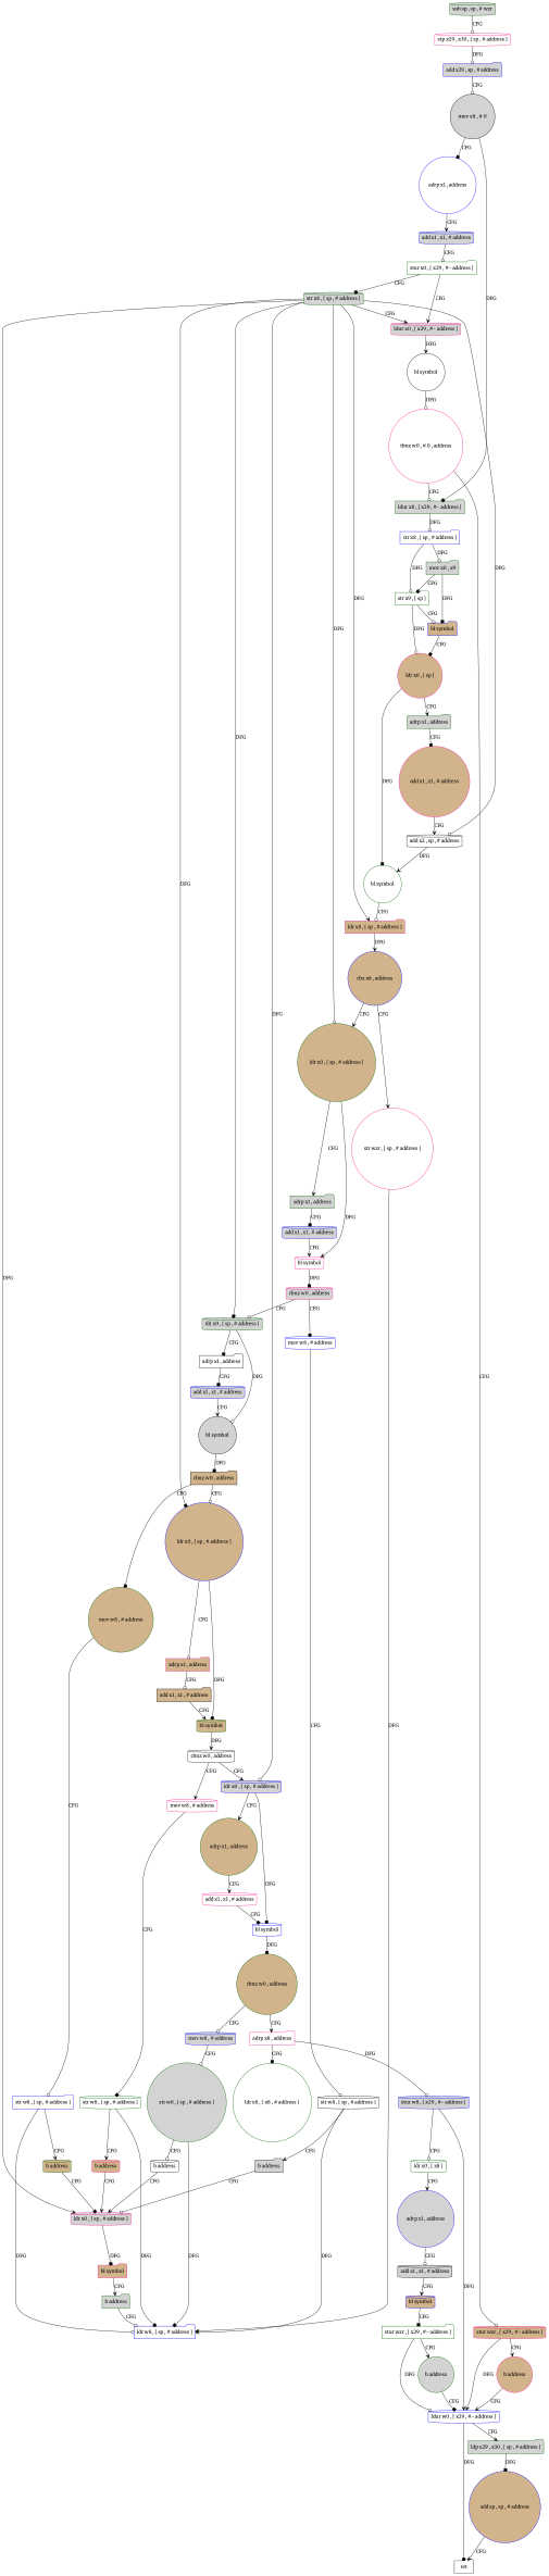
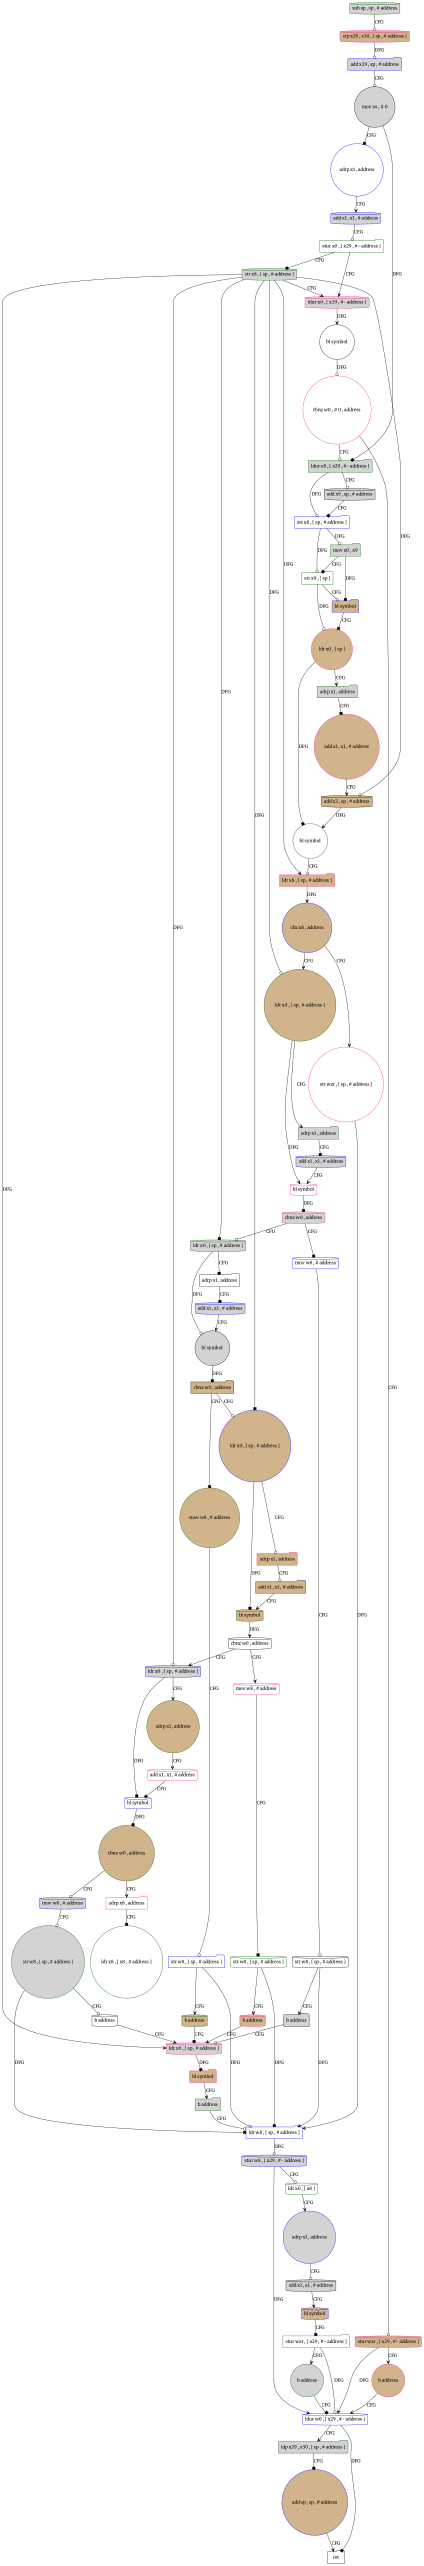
  digraph {
    fontname=Merriweather
    node [color=darkgreen fillcolor=white fontname=Merriweather shape=cylinder style=filled]
    edge [arrowhead=vee fontname=Merriweather]
-   n1 [fillcolor=lightgrey label="sub sp , sp , # wzr"]
-   n2 [color=deeppink label="stp x29 , x30 , [ sp , # address ]"]
+   n1 [fillcolor=lightgrey label="sub sp , sp , # address"]
+   n2 [color=deeppink fillcolor=tan label="stp x29 , x30 , [ sp , # address ]"]
    n3 [color=blue fillcolor=lightgrey label="add x29 , sp , # address" shape=folder]
-   n4 [color=black fillcolor=lightgrey label="mov x8 , # 0" shape=circle]
+   n4 [color=black fillcolor=lightgrey label="mov x4 , # 0" shape=circle]
    n5 [color=blue label="adrp x1 , address" shape=circle]
    n6 [fillcolor=lightgrey label="ldur x8 , [ x29 , #- address ]" shape=folder]
    n7 [color=blue fillcolor=lightgrey label="add x1 , x1 , # address"]
    n8 [label="stur x0 , [ x29 , #- address ]" shape=folder]
    n9 [fillcolor=lightgrey label="str x8 , [ sp , # address ]"]
    n10 [color=deeppink fillcolor=lightgrey label="ldur x0 , [ x29 , #- address ]"]
-   n11 [color=black label="add x2 , sp , # address"]
+   n11 [color=black fillcolor=tan label="add x2 , sp , # address"]
    n12 [color=deeppink fillcolor=tan label="ldr x8 , [ sp , # address ]" shape=folder]
    n13 [fillcolor=tan label="ldr x0 , [ sp , # address ]" shape=circle]
    n14 [fillcolor=lightgrey label="ldr x0 , [ sp , # address ]"]
    n15 [color=blue fillcolor=tan label="ldr x0 , [ sp , # address ]" shape=circle]
    n16 [color=deeppink fillcolor=lightgrey label="ldr x0 , [ sp , # address ]"]
    n17 [color=blue fillcolor=lightgrey label="ldr x0 , [ sp , # address ]"]
    n18 [color=black label="bl symbol" shape=circle]
+   n19 [color=black fillcolor=lightgrey label="add x9 , sp , # address"]
    n20 [color=blue label="str x8 , [ sp , # address ]" shape=folder]
    n21 [label="bl symbol" shape=circle]
    n22 [color=blue fillcolor=tan label="cbz x8 , address" shape=circle]
    n23 [fillcolor=lightgrey label="adrp x1 , address" shape=folder]
    n24 [color=deeppink label="bl symbol"]
    n25 [color=black label="adrp x1 , address" shape=folder]
    n26 [color=black fillcolor=lightgrey label="bl symbol" shape=circle]
    n27 [color=deeppink fillcolor=tan label="adrp x1 , address" shape=folder]
    n28 [fillcolor=tan label="bl symbol"]
    n29 [color=deeppink fillcolor=tan label="bl symbol" shape=folder]
    n30 [fillcolor=tan label="adrp x1 , address" shape=circle]
    n31 [color=blue label="bl symbol"]
    n32 [color=deeppink label="tbnz w0 , # 0 , address" shape=circle]
    n33 [color=deeppink fillcolor=tan label="stur wzr , [ x29 , #- address ]"]
    n34 [color=deeppink fillcolor=tan label="b address" shape=circle]
    n35 [color=blue label="ldur w0 , [ x29 , #- address ]"]
    n36 [fillcolor=lightgrey label="mov x0 , x9" shape=folder]
    n37 [label="str x9 , [ sp ]" shape=folder]
    n38 [fillcolor=lightgrey label="ldp x29 , x30 , [ sp , # address ]" shape=folder]
    n39 [color=black label=ret shape=folder]
    n40 [color=blue fillcolor=tan label="bl symbol" shape=folder]
    n41 [color=deeppink fillcolor=tan label="ldr x0 , [ sp ]" shape=circle]
    n42 [fillcolor=lightgrey label="adrp x1 , address" shape=folder]
    n43 [color=deeppink fillcolor=tan label="add x1 , x1 , # address" shape=circle]
    n44 [color=deeppink label="str wzr , [ sp , # address ]" shape=circle]
    n45 [color=blue label="ldr w8 , [ sp , # address ]" shape=folder]
    n46 [color=blue fillcolor=lightgrey label="stur w8 , [ x29 , #- address ]"]
    n47 [color=blue fillcolor=lightgrey label="add x1 , x1 , # address"]
    n48 [color=deeppink fillcolor=lightgrey label="cbnz w0 , address"]
    n49 [color=blue fillcolor=tan label="add sp , sp , # address" shape=circle]
    n50 [label="ldr x0 , [ x8 ]"]
    n51 [color=blue label="mov w8 , # address"]
    n52 [color=black label="str w8 , [ sp , # address ]"]
    n53 [color=blue fillcolor=lightgrey label="add x1 , x1 , # address"]
    n54 [color=black fillcolor=tan label="cbnz w0 , address" shape=folder]
    n55 [color=black fillcolor=lightgrey label="b address" shape=folder]
    n56 [fillcolor=tan label="mov w8 , # address" shape=circle]
    n57 [color=blue label="str w8 , [ sp , # address ]" shape=folder]
    n58 [color=black fillcolor=tan label="add x1 , x1 , # address" shape=folder]
    n59 [color=black label="cbnz w0 , address"]
    n60 [fillcolor=tan label="b address"]
    n61 [fillcolor=lightgrey label="b address" shape=folder]
    n62 [color=deeppink label="mov w8 , # address"]
    n63 [label="str w8 , [ sp , # address ]"]
    n64 [color=deeppink label="add x1 , x1 , # address"]
    n65 [fillcolor=tan label="cbnz w0 , address" shape=circle]
    n66 [color=deeppink fillcolor=tan label="b address"]
    n67 [color=deeppink label="adrp x8 , address" shape=folder]
    n68 [color=blue fillcolor=lightgrey label="mov w8 , # address"]
    n69 [label="ldr x8 , [ x8 , # address ]" shape=circle]
    n70 [fillcolor=lightgrey label="str w8 , [ sp , # address ]" shape=circle]
    n71 [color=black label="b address"]
    n72 [color=blue fillcolor=lightgrey label="adrp x1 , address" shape=circle]
    n73 [color=black fillcolor=lightgrey label="add x1 , x1 , # address"]
    n74 [color=blue fillcolor=tan label="bl symbol"]
    n75 [label="stur wzr , [ x29 , #- address ]" shape=folder]
    n76 [fillcolor=lightgrey label="b address" shape=circle]
    n1 -> n2 [arrowhead=odot label=CFG]
    n2 -> n3 [arrowhead=odot label=DFG]
    n3 -> n4 [arrowhead=odot label=CFG]
    n4 -> n5 [arrowhead=box label=CFG]
    n4 -> n6 [arrowhead=box label=DFG]
    n5 -> n7 [label=CFG]
+   n6 -> n19 [arrowhead=odot label=CFG]
    n6 -> n20 [arrowhead=odot label=DFG]
    n7 -> n8 [arrowhead=odot label=CFG]
    n8 -> n9 [arrowhead=box label=CFG]
    n8 -> n10 [label=CFG]
    n9 -> n10 [label=CFG]
    n9 -> n11 [arrowhead=odot label=DFG]
    n9 -> n12 [label=DFG]
    n9 -> n13 [arrowhead=odot label=DFG]
    n9 -> n14 [arrowhead=box label=DFG]
    n9 -> n15 [arrowhead=box label=DFG]
    n9 -> n16 [label=DFG]
    n9 -> n17 [arrowhead=odot label=DFG]
    n10 -> n18 [label=DFG]
    n11 -> n21 [label=DFG]
    n12 -> n22 [label=DFG]
    n13 -> n23 [label=CFG]
    n13 -> n24 [label=DFG]
    n14 -> n25 [arrowhead=box label=CFG]
    n14 -> n26 [arrowhead=odot label=DFG]
    n15 -> n27 [arrowhead=odot label=CFG]
    n15 -> n28 [arrowhead=box label=DFG]
    n16 -> n29 [arrowhead=box label=DFG]
    n17 -> n30 [label=CFG]
    n17 -> n31 [arrowhead=box label=DFG]
    n18 -> n32 [arrowhead=odot label=DFG]
+   n19 -> n20 [arrowhead=box label=CFG]
    n20 -> n36 [arrowhead=odot label=DFG]
    n20 -> n37 [arrowhead=odot label=DFG]
    n21 -> n12 [arrowhead=odot label=CFG]
    n22 -> n13 [label=CFG]
    n22 -> n44 [label=CFG]
    n23 -> n47 [arrowhead=box label=CFG]
    n24 -> n48 [arrowhead=box label=DFG]
    n25 -> n53 [arrowhead=box label=CFG]
    n26 -> n54 [arrowhead=box label=DFG]
    n27 -> n58 [arrowhead=odot label=CFG]
    n28 -> n59 [label=DFG]
    n29 -> n61 [label=CFG]
    n30 -> n64 [label=CFG]
    n31 -> n65 [arrowhead=box label=DFG]
    n32 -> n6 [arrowhead=odot label=CFG]
    n32 -> n33 [arrowhead=odot label=CFG]
    n33 -> n34 [label=CFG]
    n33 -> n35 [label=DFG]
    n34 -> n35 [label=CFG]
    n35 -> n38 [label=CFG]
    n35 -> n39 [arrowhead=box label=DFG]
    n36 -> n37 [arrowhead=box label=CFG]
    n36 -> n40 [arrowhead=box label=DFG]
    n37 -> n40 [arrowhead=odot label=CFG]
    n37 -> n41 [arrowhead=odot label=DFG]
-   n38 -> n49 [arrowhead=box label=DFG]
+   n38 -> n49 [arrowhead=box label=CFG]
    n40 -> n41 [arrowhead=box label=CFG]
    n41 -> n21 [arrowhead=box label=DFG]
    n41 -> n42 [label=CFG]
    n42 -> n43 [arrowhead=box label=CFG]
    n43 -> n11 [label=CFG]
    n44 -> n45 [label=DFG]
-   n67 -> n46 [arrowhead=odot label=DFG]
+   n45 -> n46 [arrowhead=odot label=DFG]
    n46 -> n35 [label=DFG]
    n46 -> n50 [arrowhead=odot label=CFG]
    n47 -> n24 [label=CFG]
    n48 -> n14 [arrowhead=odot label=CFG]
    n48 -> n51 [arrowhead=box label=CFG]
    n49 -> n39 [label=CFG]
    n50 -> n72 [label=CFG]
    n51 -> n52 [arrowhead=odot label=CFG]
    n52 -> n45 [label=DFG]
    n52 -> n55 [label=CFG]
    n53 -> n26 [label=CFG]
    n54 -> n15 [arrowhead=odot label=CFG]
    n54 -> n56 [arrowhead=box label=CFG]
    n55 -> n16 [arrowhead=odot label=CFG]
    n56 -> n57 [arrowhead=odot label=CFG]
    n57 -> n45 [arrowhead=odot label=DFG]
    n57 -> n60 [label=CFG]
    n58 -> n28 [label=CFG]
    n59 -> n17 [label=CFG]
    n59 -> n62 [label=CFG]
    n60 -> n16 [arrowhead=box label=CFG]
    n61 -> n45 [arrowhead=odot label=CFG]
    n62 -> n63 [arrowhead=box label=CFG]
    n63 -> n45 [arrowhead=box label=DFG]
    n63 -> n66 [label=CFG]
    n64 -> n31 [arrowhead=box label=CFG]
    n65 -> n67 [label=CFG]
    n65 -> n68 [arrowhead=odot label=CFG]
    n66 -> n16 [label=CFG]
    n67 -> n69 [arrowhead=box label=CFG]
    n68 -> n70 [arrowhead=odot label=CFG]
    n70 -> n45 [arrowhead=box label=DFG]
    n70 -> n71 [arrowhead=odot label=CFG]
    n71 -> n16 [label=CFG]
    n72 -> n73 [arrowhead=odot label=CFG]
    n73 -> n74 [label=CFG]
    n74 -> n75 [arrowhead=box label=CFG]
    n75 -> n35 [arrowhead=odot label=DFG]
    n75 -> n76 [label=CFG]
    n76 -> n35 [arrowhead=box label=CFG]
  }
